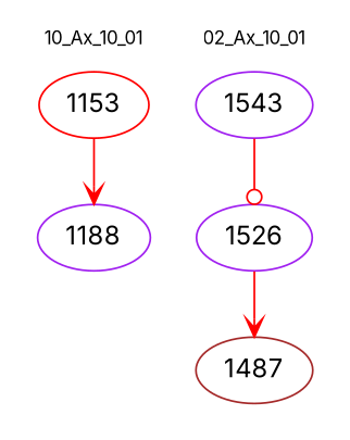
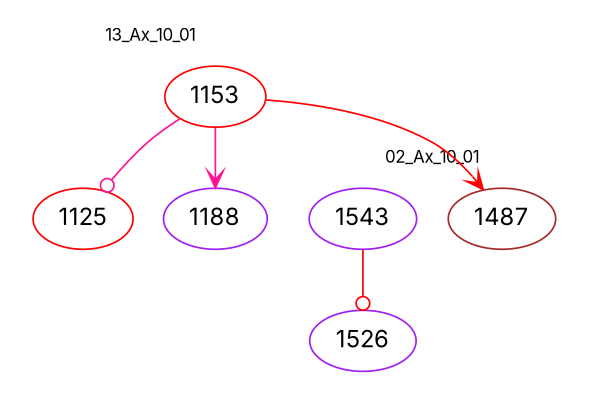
  digraph {
    fontname=Inter
    node [color=purple fontname=Inter]
    edge [arrowhead=odot color=deeppink fontname=Inter]
    n1 [color=red label=1153]
+   n2 [color=red label=1125]
    n3 [label=1188]
    n4 [label=1526]
    n5 [color=brown label=1487]
    n6 [label=1543]
    subgraph cluster_1 {
      color=white
      fontsize=10
-     label="10_Ax_10_01"
+     label="13_Ax_10_01"
      n1
+     n2
      n3
    }
    subgraph cluster_2 {
      color=white
      fontsize=10
      label="02_Ax_10_01"
      n4
      n5
      n6
    }
-   n1 -> n3 [arrowhead=vee color=red]
-   n4 -> n5 [arrowhead=vee color=red]
+   n1 -> n2
+   n1 -> n3 [arrowhead=vee]
+   n1 -> n5 [arrowhead=vee color=red]
    n6 -> n4 [color=red]
  }
